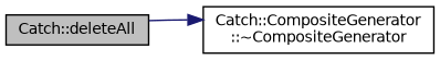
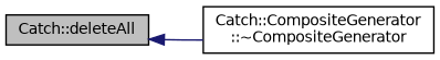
  digraph {
    rankdir=LR
    node [color=black fontname=Helvetica fontsize=10 shape=record style=filled]
    n1 [fillcolor=grey75 fontcolor=black height=0.2 label="Catch::deleteAll" width=0.4]
    n2 [fillcolor=white height=0.2 label="Catch::CompositeGenerator\l::~CompositeGenerator" width=0.4]
-   n2 -> n1 [color=midnightblue dir=back fontname=Helvetica fontsize=10 labelfontname=Helvetica labelfontsize=10 style=solid]
+   n1 -> n2 [color=midnightblue dir=back fontname=Helvetica fontsize=10 labelfontname=Helvetica labelfontsize=10 style=solid]
  }
